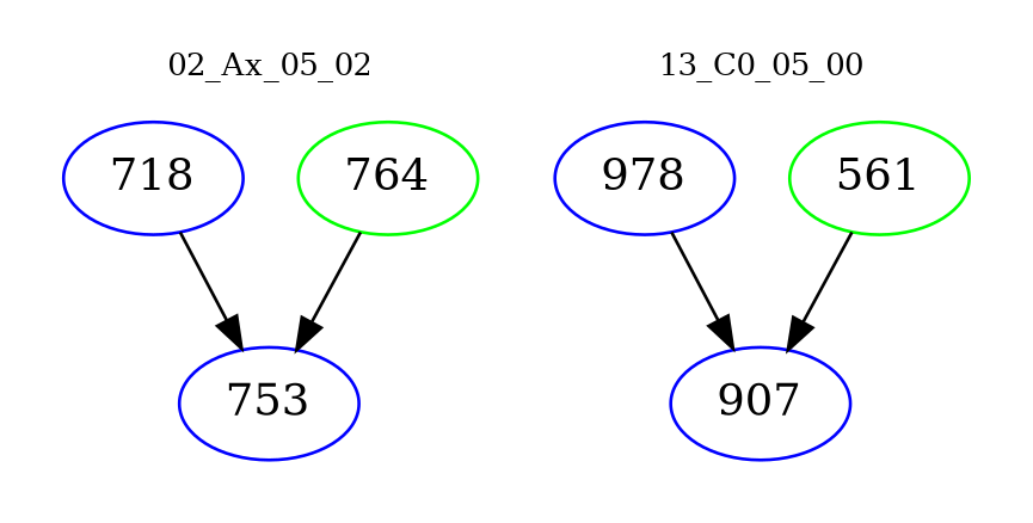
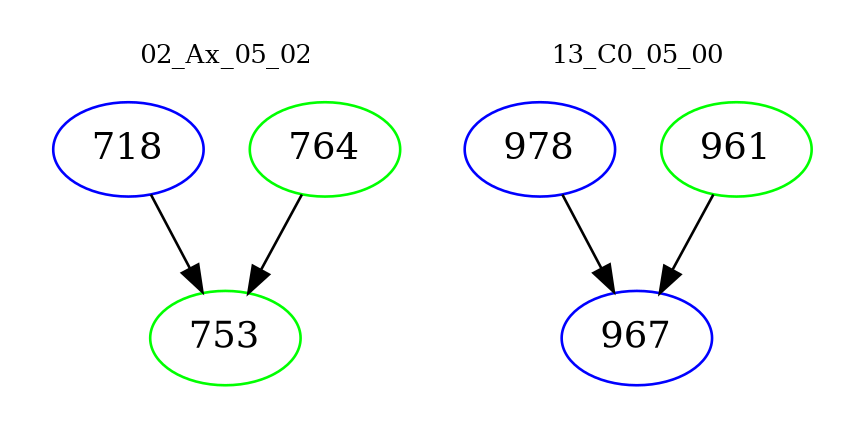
  digraph {
    node [color=blue]
    edge [color=black]
    n1 [color=green label=764]
-   n2 [label=753]
+   n2 [color=green label=753]
    n3 [label=718]
-   n4 [color=green label=561]
-   n5 [label=907]
+   n4 [color=green label=961]
+   n5 [label=967]
    n6 [label=978]
    subgraph cluster_1 {
      color=white
      fontsize=10
      label="02_Ax_05_02"
      n1
      n2
      n3
    }
    subgraph cluster_2 {
      color=white
      fontsize=10
      label="13_C0_05_00"
      n4
      n5
      n6
    }
    n1 -> n2
    n3 -> n2
    n4 -> n5
    n6 -> n5
  }
